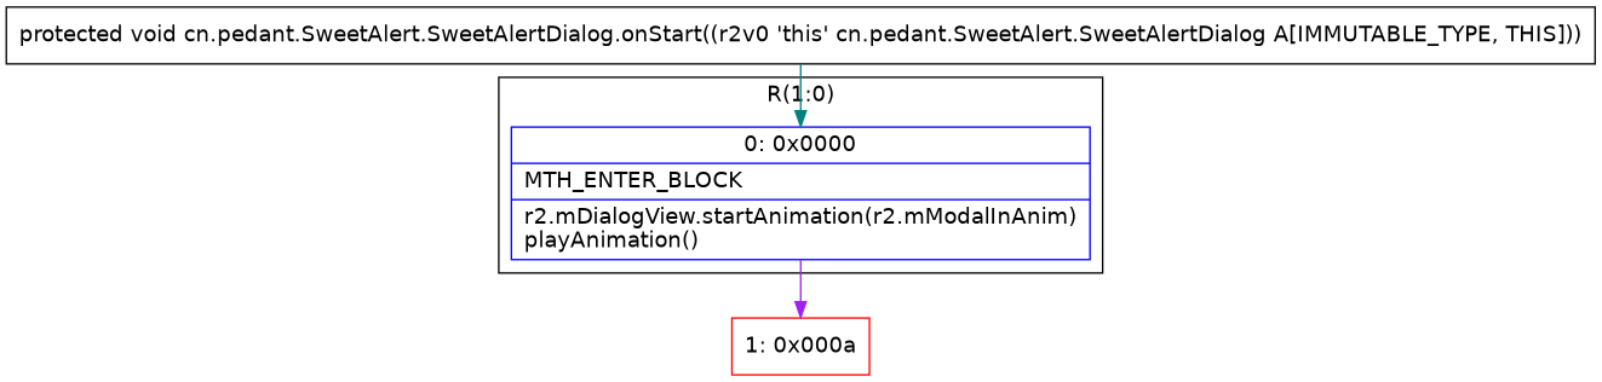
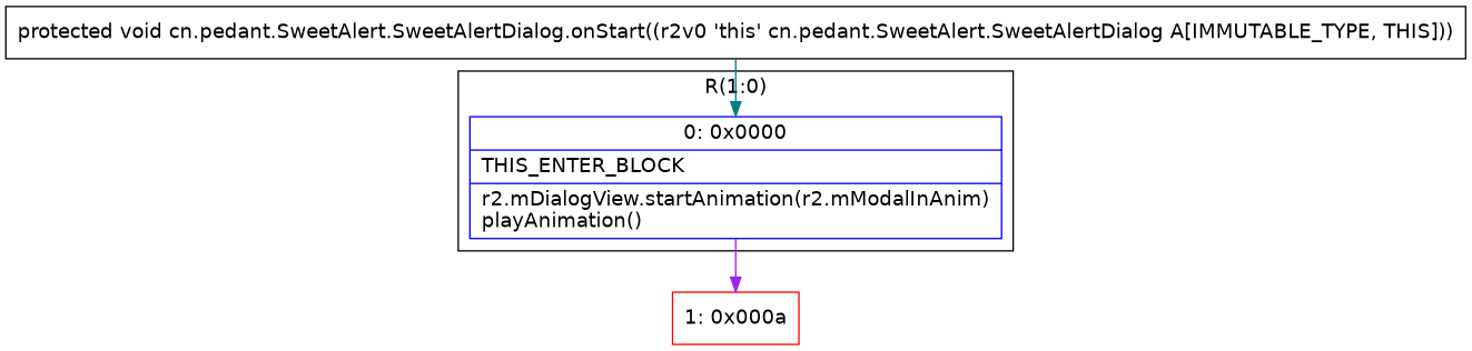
  digraph {
    fontname="DejaVu Sans"
    node [shape=record fontname="DejaVu Sans"]
    edge [fontname="DejaVu Sans"]
-   n1 [color=blue label="{0\:\ 0x0000|MTH_ENTER_BLOCK\l|r2.mDialogView.startAnimation(r2.mModalInAnim)\lplayAnimation()\l}"]
+   n1 [color=blue label="{0\:\ 0x0000|THIS_ENTER_BLOCK\l|r2.mDialogView.startAnimation(r2.mModalInAnim)\lplayAnimation()\l}"]
    n2 [color=red label="{1\:\ 0x000a}"]
    n3 [label="{protected void cn.pedant.SweetAlert.SweetAlertDialog.onStart((r2v0 'this' cn.pedant.SweetAlert.SweetAlertDialog A[IMMUTABLE_TYPE, THIS])) }"]
    subgraph cluster_1 {
      label="R(1:0)"
      n1
    }
    n1 -> n2 [color=purple]
    n3 -> n1 [color=teal]
  }
